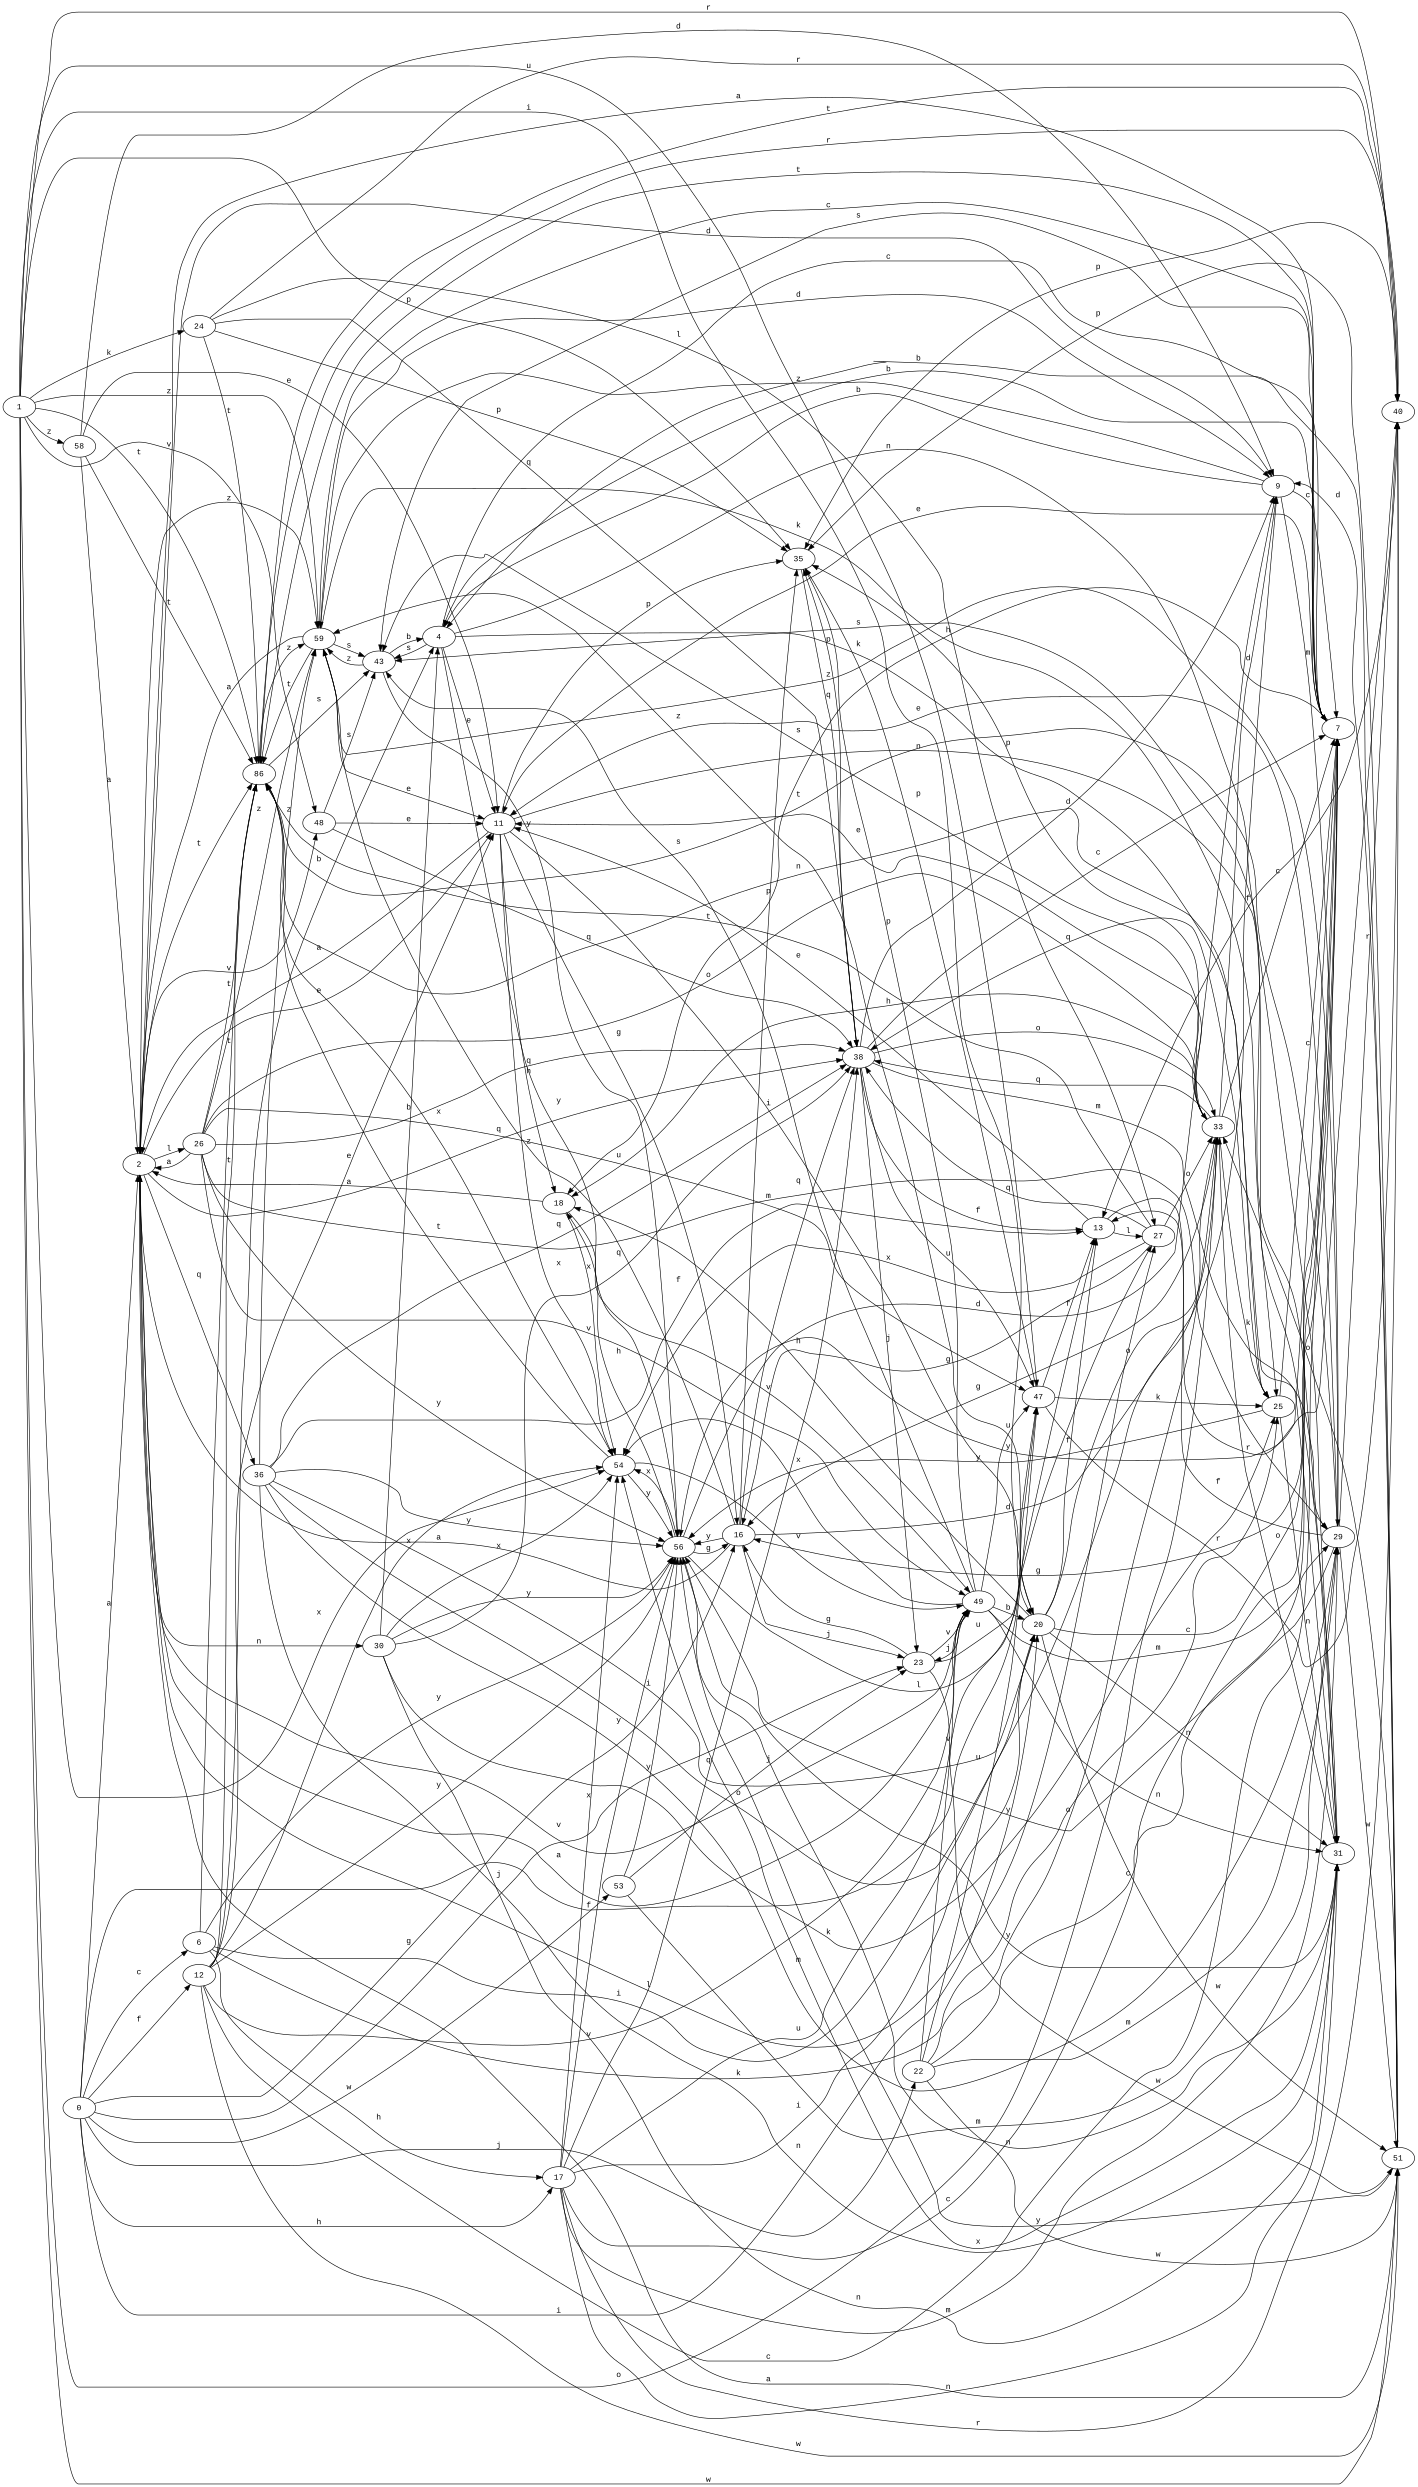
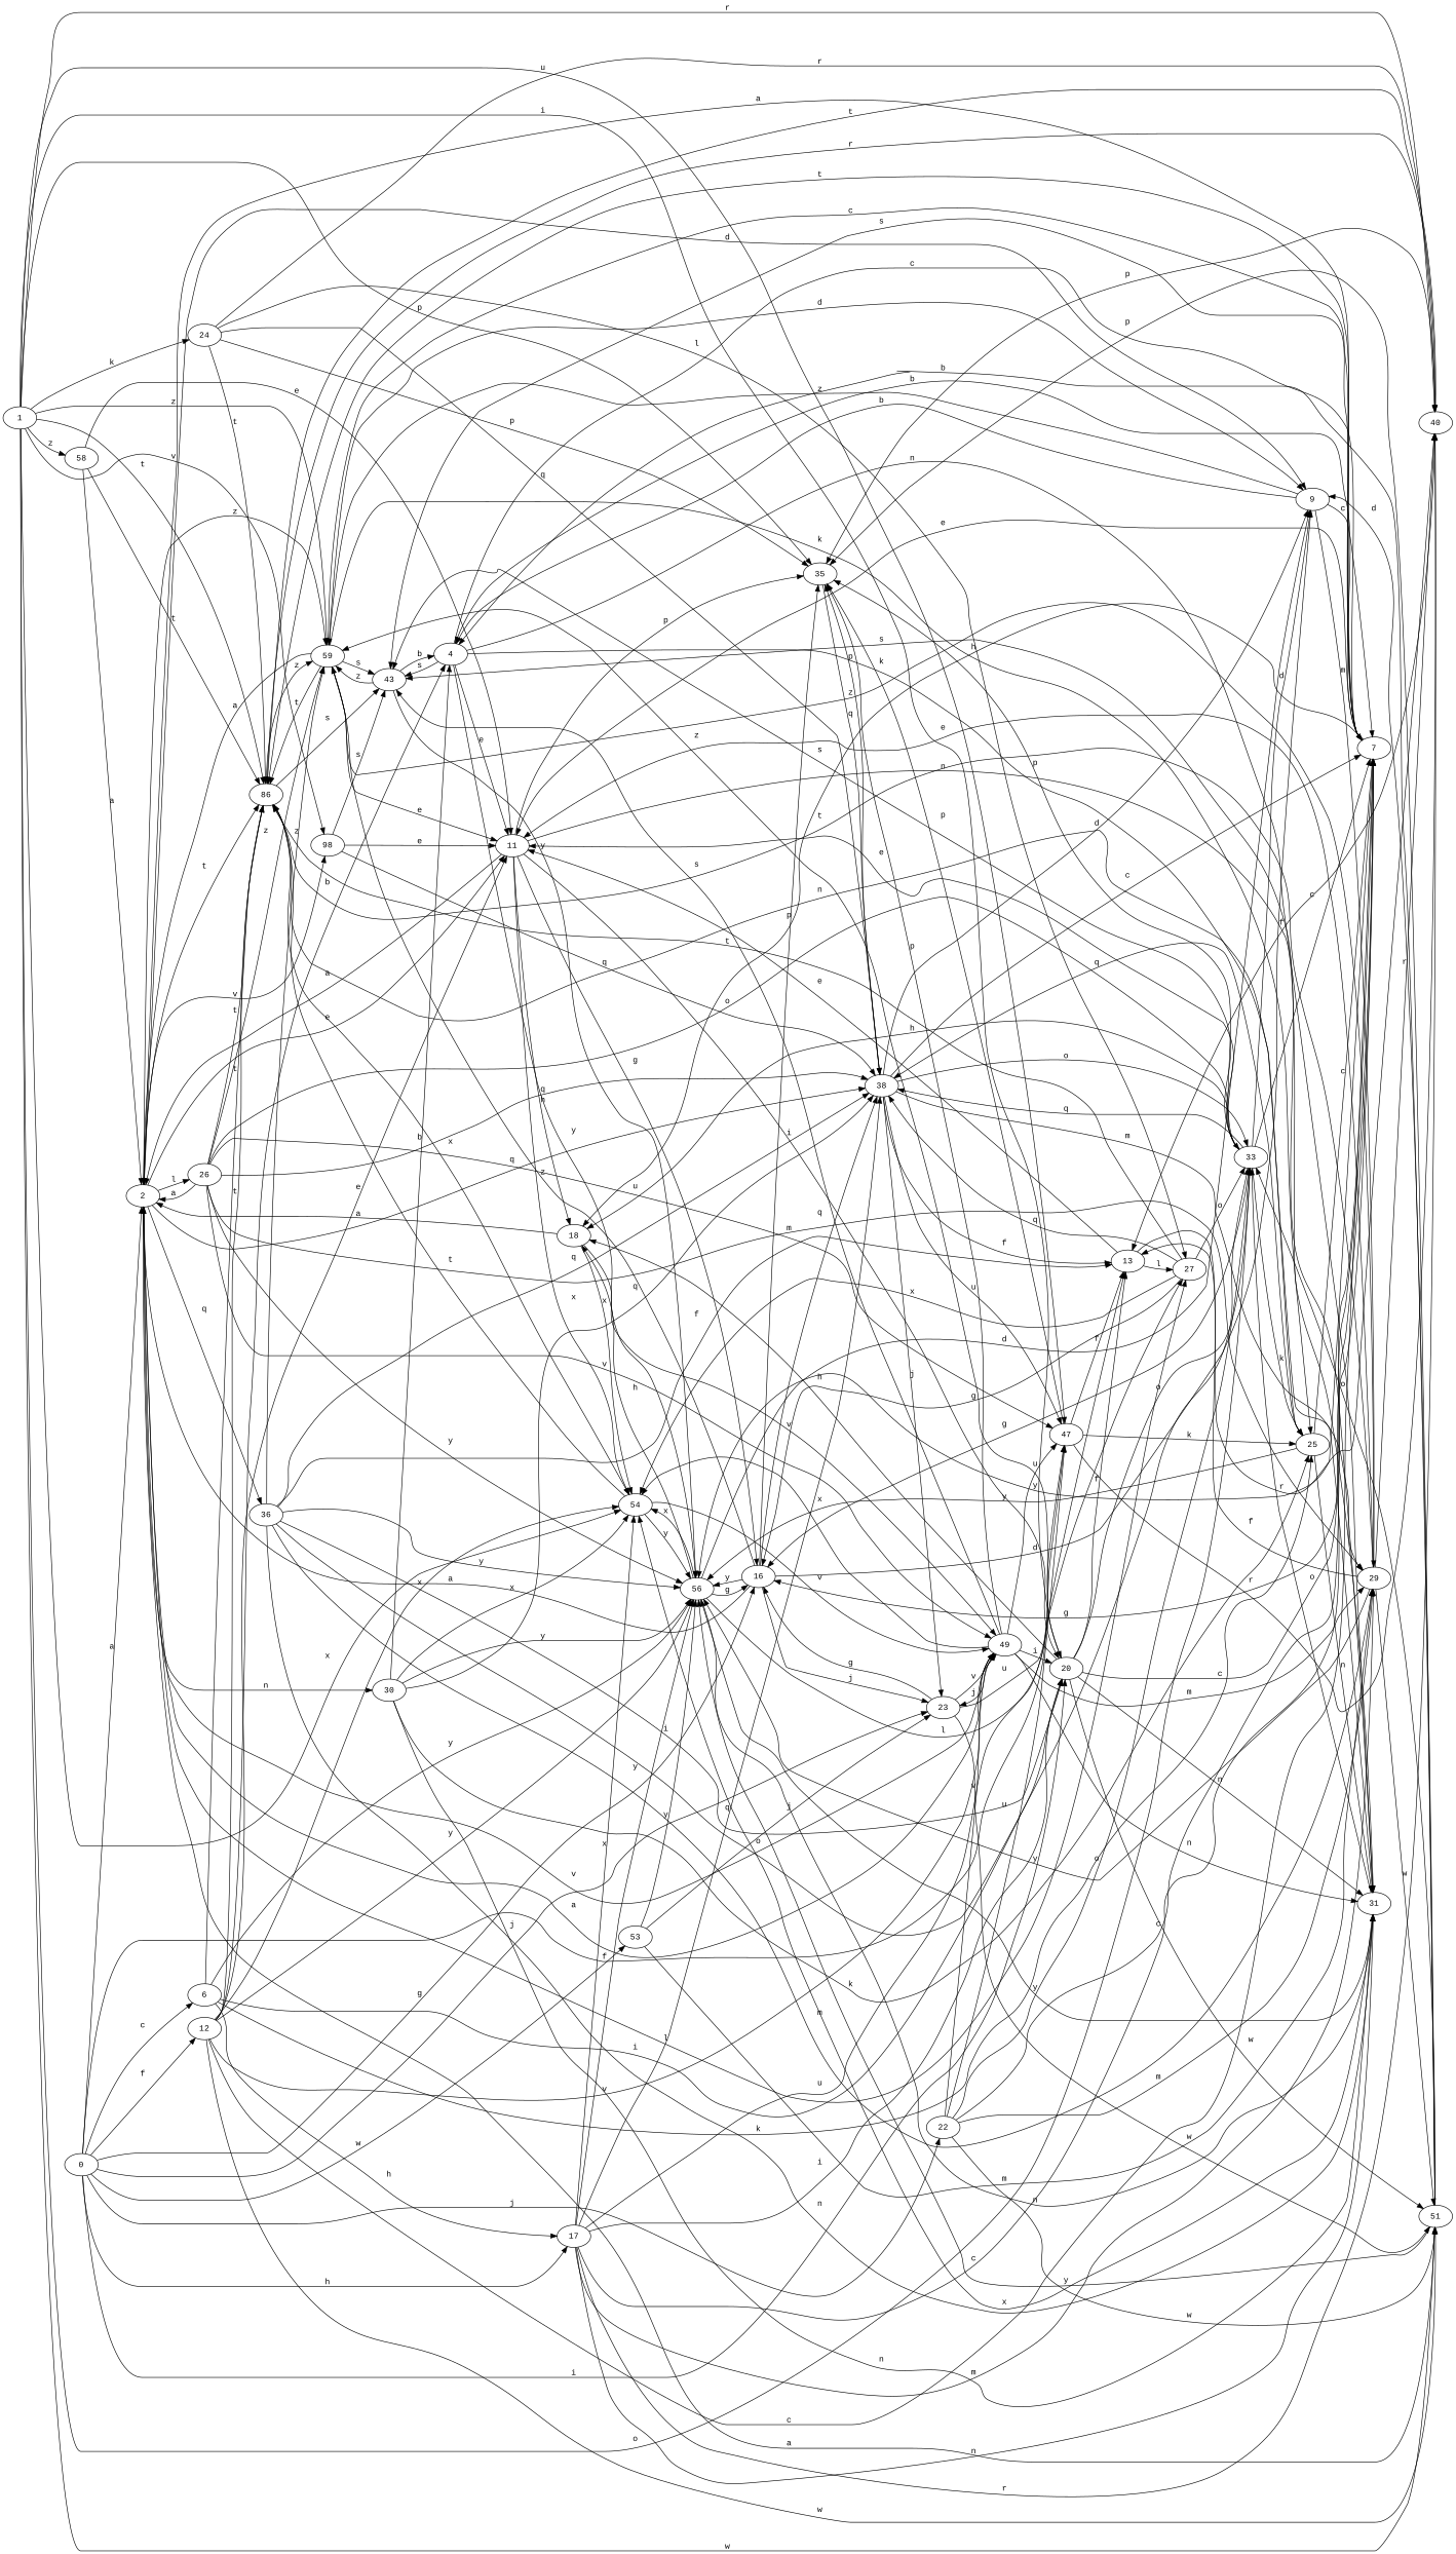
  strict digraph {
    fontname="Liberation Mono"
    rankdir=LR
    node [fontname="Liberation Mono"]
    edge [fontname="Liberation Mono"]
    0
    2
    6
    12
    13
    16
    17
    20
    22
    23
    n11 [label=53]
    n12 [label=86]
-   48
+   48 [label=98]
    59
    9
    11
    26
    27
    30
    36
    38
    49
    25
    56
    51
    54
    4
    7
    40
    35
    47
    31
    29
    33
    18
    1
    24
    58
    43
    0 -> 2 [label=a]
    0 -> 6 [label=c]
    0 -> 12 [label=f]
    0 -> 13 [label=f]
    0 -> 16 [label=g]
    0 -> 17 [label=h]
    0 -> 20 [label=i]
    0 -> 22 [label=j]
    0 -> 23 [label=j]
    0 -> n11 [label=w]
    2 -> n12 [label=t]
    2 -> 48 [label=v]
    2 -> 59 [label=z]
    2 -> 9 [label=d]
    2 -> 11 [label=e]
    2 -> 26 [label=l]
    2 -> 27 [label=l]
    2 -> 30 [label=n]
    2 -> 36 [label=q]
    2 -> 38 [label=q]
    2 -> 49 [label=v]
    6 -> 17 [label=h]
    6 -> 20 [label=i]
    6 -> n12 [label=t]
    6 -> 25 [label=k]
    6 -> 56 [label=y]
    12 -> n12 [label=t]
    12 -> 11 [label=e]
    12 -> 49 [label=v]
    12 -> 56 [label=y]
    12 -> 51 [label=w]
    12 -> 54 [label=x]
    12 -> 4 [label=b]
    12 -> 7 [label=c]
    13 -> 11 [label=e]
    13 -> 27 [label=l]
    13 -> 40 [label=r]
    16 -> 2 [label=a]
    16 -> 23 [label=j]
    16 -> 59 [label=z]
    16 -> 9 [label=d]
    16 -> 38 [label=q]
    16 -> 56 [label=y]
    16 -> 35 [label=p]
    17 -> 20 [label=i]
    17 -> 38 [label=q]
    17 -> 56 [label=y]
    17 -> 54 [label=x]
    17 -> 7 [label=c]
    17 -> 40 [label=r]
    17 -> 47 [label=u]
    17 -> 31 [label=n]
    17 -> 29 [label=m]
    20 -> 13 [label=f]
    20 -> 59 [label=z]
    20 -> 51 [label=w]
    20 -> 7 [label=c]
    20 -> 31 [label=n]
    20 -> 33 [label=o]
    20 -> 18 [label=h]
    22 -> 49 [label=v]
    22 -> 51 [label=w]
    22 -> 7 [label=c]
    22 -> 47 [label=u]
    22 -> 29 [label=m]
    22 -> 33 [label=o]
    23 -> 16 [label=g]
    23 -> 49 [label=v]
    23 -> 51 [label=w]
    23 -> 47 [label=u]
    n11 -> 23 [label=j]
    n11 -> 56 [label=y]
    n11 -> 29 [label=m]
    n12 -> 59 [label=z]
    n12 -> 54 [label=x]
    n12 -> 40 [label=r]
    n12 -> 31 [label=n]
    n12 -> 43 [label=s]
    48 -> 11 [label=e]
    48 -> 38 [label=q]
    48 -> 43 [label=s]
    59 -> 2 [label=a]
    59 -> n12 [label=t]
    59 -> 9 [label=d]
    59 -> 11 [label=e]
    59 -> 25 [label=k]
    59 -> 7 [label=c]
    59 -> 43 [label=s]
    9 -> 59 [label=z]
    9 -> 4 [label=b]
    9 -> 7 [label=c]
    9 -> 29 [label=m]
    11 -> 2 [label=a]
    11 -> 16 [label=g]
    11 -> 20 [label=i]
    11 -> 54 [label=x]
    11 -> 35 [label=p]
    11 -> 31 [label=n]
    11 -> 18 [label=h]
    26 -> 2 [label=a]
    26 -> n12 [label=t]
    26 -> 59 [label=z]
    26 -> 38 [label=q]
    26 -> 49 [label=v]
    26 -> 56 [label=y]
    26 -> 47 [label=u]
    26 -> 29 [label=m]
    26 -> 33 [label=o]
    27 -> 16 [label=g]
    27 -> n12 [label=t]
    27 -> 38 [label=q]
    27 -> 54 [label=x]
    27 -> 33 [label=o]
    30 -> 38 [label=q]
    30 -> 25 [label=k]
    30 -> 56 [label=y]
    30 -> 54 [label=x]
    30 -> 4 [label=b]
    30 -> 31 [label=n]
    36 -> 13 [label=f]
    36 -> 20 [label=i]
    36 -> 59 [label=z]
    36 -> 38 [label=q]
    36 -> 56 [label=y]
    36 -> 31 [label=n]
    36 -> 29 [label=m]
    36 -> 33 [label=o]
    38 -> 13 [label=f]
    38 -> 23 [label=j]
    38 -> 9 [label=d]
    38 -> 7 [label=c]
    38 -> 35 [label=p]
    38 -> 47 [label=u]
    38 -> 29 [label=m]
    38 -> 33 [label=o]
    49 -> 2 [label=a]
-   49 -> 20 [label=b]
+   49 -> 20 [label=i]
    49 -> 23 [label=j]
    49 -> 54 [label=x]
    49 -> 35 [label=p]
    49 -> 47 [label=u]
    49 -> 31 [label=n]
    49 -> 29 [label=m]
    49 -> 43 [label=s]
    25 -> 38 [label=q]
    25 -> 56 [label=y]
    25 -> 7 [label=c]
    25 -> 31 [label=n]
    56 -> 16 [label=g]
    56 -> 9 [label=d]
    56 -> 27 [label=l]
    56 -> 54 [label=x]
    56 -> 31 [label=n]
    56 -> 18 [label=h]
    51 -> 2 [label=a]
    51 -> 9 [label=d]
    51 -> 56 [label=y]
    51 -> 4 [label=b]
    51 -> 35 [label=p]
    51 -> 33 [label=o]
    54 -> n12 [label=t]
    54 -> 49 [label=v]
    54 -> 56 [label=y]
    4 -> 11 [label=e]
    4 -> 25 [label=k]
    4 -> 56 [label=y]
    4 -> 7 [label=c]
    4 -> 31 [label=n]
    4 -> 43 [label=s]
    7 -> 2 [label=a]
    7 -> 16 [label=g]
    7 -> n12 [label=t]
    7 -> 11 [label=e]
    7 -> 56 [label=y]
    7 -> 4 [label=b]
    7 -> 18 [label=h]
    7 -> 43 [label=s]
    40 -> 13 [label=f]
    40 -> n12 [label=t]
    40 -> 35 [label=p]
    35 -> 38 [label=q]
    47 -> 13 [label=f]
    47 -> 25 [label=k]
    47 -> 40 [label=r]
    47 -> 35 [label=p]
    31 -> 56 [label=y]
    31 -> 54 [label=x]
    31 -> 33 [label=o]
    31 -> 43 [label=s]
    29 -> 13 [label=f]
    29 -> n12 [label=t]
    29 -> 59 [label=z]
    29 -> 11 [label=e]
    29 -> 56 [label=y]
    29 -> 51 [label=w]
    29 -> 40 [label=r]
    33 -> 16 [label=g]
    33 -> 9 [label=d]
    33 -> 11 [label=e]
    33 -> 38 [label=q]
    33 -> 25 [label=k]
    33 -> 7 [label=c]
    33 -> 35 [label=p]
    33 -> 18 [label=h]
    33 -> 43 [label=s]
    18 -> 2 [label=a]
    18 -> 49 [label=v]
    18 -> 54 [label=x]
    1 -> 20 [label=i]
    1 -> n12 [label=t]
    1 -> 48 [label=v]
    1 -> 59 [label=z]
    1 -> 51 [label=w]
    1 -> 54 [label=x]
    1 -> 40 [label=r]
    1 -> 35 [label=p]
    1 -> 47 [label=u]
    1 -> 33 [label=o]
    1 -> 24 [label=k]
    1 -> 58 [label=z]
    24 -> n12 [label=t]
    24 -> 27 [label=l]
    24 -> 38 [label=q]
    24 -> 40 [label=r]
    24 -> 35 [label=p]
    58 -> 2 [label=a]
    58 -> n12 [label=t]
-   58 -> 9 [label=d]
    58 -> 11 [label=e]
    43 -> 59 [label=z]
    43 -> 56 [label=y]
    43 -> 4 [label=b]
  }
